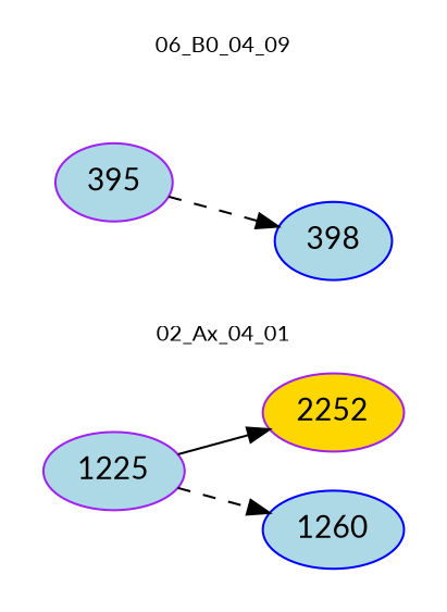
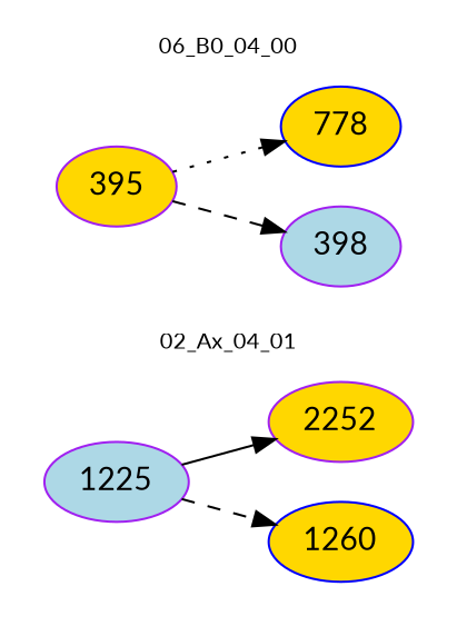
  digraph {
    fontname=Lato
    rankdir=LR
    node [color=purple fillcolor=lightblue fontname=Lato style=filled]
    edge [color=black fontname=Lato style=dashed]
    n1 [label=1225]
-   n2 [color=blue label=1260]
+   n2 [color=blue fillcolor=gold label=1260]
    n3 [fillcolor=gold label=2252]
-   n4 [label=395]
-   n5 [color=blue label=398]
+   n4 [fillcolor=gold label=395]
+   n5 [label=398]
+   n6 [color=blue fillcolor=gold label=778]
    subgraph cluster_1 {
      color=white
      fontsize=10
      label="02_Ax_04_01"
      n1
      n2
      n3
    }
    subgraph cluster_2 {
      color=white
      fontsize=10
-     label="06_B0_04_09"
+     label="06_B0_04_00"
      n4
      n5
+     n6
    }
    n1 -> n2
    n1 -> n3 [style=solid]
    n4 -> n5
+   n4 -> n6 [style=dotted]
  }
